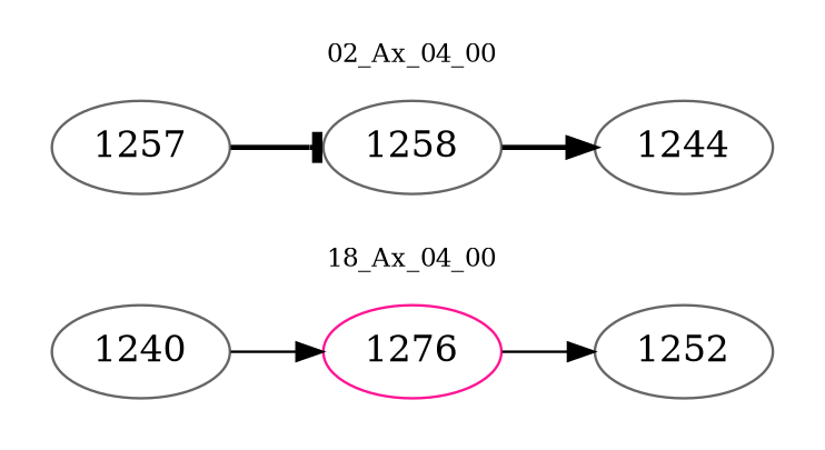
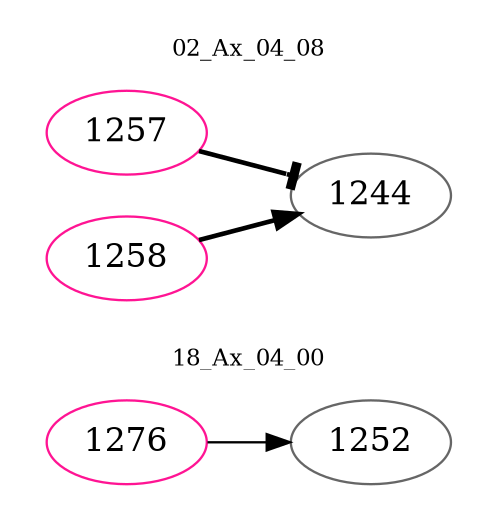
  digraph {
    rankdir=LR
    node [color=gray40]
    edge [arrowhead=normal color=black style=solid]
-   n1 [label=1240]
    n2 [color=deeppink label=1276]
    n3 [label=1252]
-   n4 [label=1257]
-   n5 [label=1258]
+   n4 [color=deeppink label=1257]
+   n5 [color=deeppink label=1258]
    n6 [label=1244]
    subgraph cluster_1 {
      color=white
      fontsize=10
      label="18_Ax_04_00"
-     n1
      n2
      n3
    }
    subgraph cluster_2 {
      color=white
      fontsize=10
-     label="02_Ax_04_00"
+     label="02_Ax_04_08"
      n4
      n5
      n6
    }
-   n1 -> n2
    n2 -> n3
-   n4 -> n5 [arrowhead=tee style=bold]
+   n4 -> n6 [arrowhead=tee style=bold]
    n5 -> n6 [style=bold]
  }
